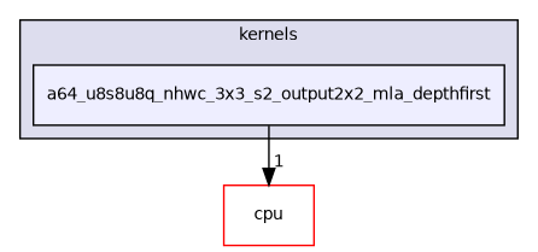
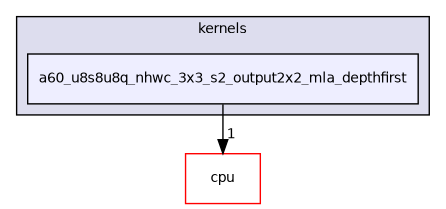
  digraph {
    compound=true
    node [fontname=Helvetica fontsize=10 shape=box style=filled]
-   n1 [fillcolor="#eeeeff" label=a64_u8s8u8q_nhwc_3x3_s2_output2x2_mla_depthfirst pencolor=black]
+   n1 [fillcolor="#eeeeff" label=a60_u8s8u8q_nhwc_3x3_s2_output2x2_mla_depthfirst pencolor=black]
    n2 [color=red fillcolor=white label=cpu]
    subgraph cluster_1 {
      bgcolor="#ddddee"
      fontname=Helvetica
      fontsize=10
      label=kernels
      pencolor=black
      n1
    }
    n1 -> n2 [headlabel=1 labeldistance=1.5 labelfontname=Helvetica labelfontsize=10]
  }
